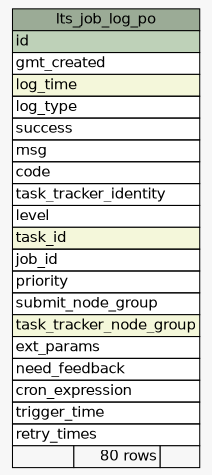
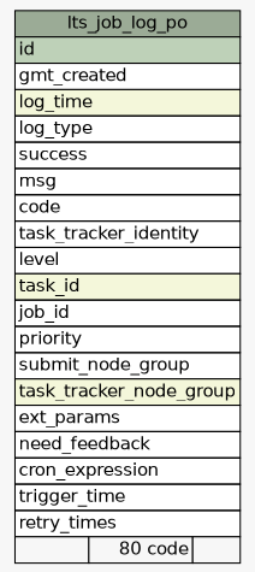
  digraph {
    bgcolor="#f7f7f7"
    fontname=Helvetica
    fontsize=14
    nodesep=0.18
    rankdir=TB
    ranksep=0.46
-   n1 [fontname=Helvetica fontsize=14 label=<     <TABLE BORDER="0" CELLBORDER="1" CELLSPACING="0" BGCOLOR="#ffffff">       <TR><TD COLSPAN="3" BGCOLOR="#9bab96" ALIGN="CENTER">lts_job_log_po</TD></TR>       <TR><TD PORT="id" COLSPAN="3" BGCOLOR="#bed1b8" ALIGN="LEFT">id</TD></TR>       <TR><TD PORT="gmt_created" COLSPAN="3" ALIGN="LEFT">gmt_created</TD></TR>       <TR><TD PORT="log_time" COLSPAN="3" BGCOLOR="#f4f7da" ALIGN="LEFT">log_time</TD></TR>       <TR><TD PORT="log_type" COLSPAN="3" ALIGN="LEFT">log_type</TD></TR>       <TR><TD PORT="success" COLSPAN="3" ALIGN="LEFT">success</TD></TR>       <TR><TD PORT="msg" COLSPAN="3" ALIGN="LEFT">msg</TD></TR>       <TR><TD PORT="code" COLSPAN="3" ALIGN="LEFT">code</TD></TR>       <TR><TD PORT="task_tracker_identity" COLSPAN="3" ALIGN="LEFT">task_tracker_identity</TD></TR>       <TR><TD PORT="level" COLSPAN="3" ALIGN="LEFT">level</TD></TR>       <TR><TD PORT="task_id" COLSPAN="3" BGCOLOR="#f4f7da" ALIGN="LEFT">task_id</TD></TR>       <TR><TD PORT="job_id" COLSPAN="3" ALIGN="LEFT">job_id</TD></TR>       <TR><TD PORT="priority" COLSPAN="3" ALIGN="LEFT">priority</TD></TR>       <TR><TD PORT="submit_node_group" COLSPAN="3" ALIGN="LEFT">submit_node_group</TD></TR>       <TR><TD PORT="task_tracker_node_group" COLSPAN="3" BGCOLOR="#f4f7da" ALIGN="LEFT">task_tracker_node_group</TD></TR>       <TR><TD PORT="ext_params" COLSPAN="3" ALIGN="LEFT">ext_params</TD></TR>       <TR><TD PORT="need_feedback" COLSPAN="3" ALIGN="LEFT">need_feedback</TD></TR>       <TR><TD PORT="cron_expression" COLSPAN="3" ALIGN="LEFT">cron_expression</TD></TR>       <TR><TD PORT="trigger_time" COLSPAN="3" ALIGN="LEFT">trigger_time</TD></TR>       <TR><TD PORT="retry_times" COLSPAN="3" ALIGN="LEFT">retry_times</TD></TR>       <TR><TD ALIGN="LEFT" BGCOLOR="#f7f7f7">  </TD><TD ALIGN="RIGHT" BGCOLOR="#f7f7f7">80 rows</TD><TD ALIGN="RIGHT" BGCOLOR="#f7f7f7">  </TD></TR>     </TABLE>> shape=plaintext]
+   n1 [fontname=Helvetica fontsize=14 label=<     <TABLE BORDER="0" CELLBORDER="1" CELLSPACING="0" BGCOLOR="#ffffff">       <TR><TD COLSPAN="3" BGCOLOR="#9bab96" ALIGN="CENTER">lts_job_log_po</TD></TR>       <TR><TD PORT="id" COLSPAN="3" BGCOLOR="#bed1b8" ALIGN="LEFT">id</TD></TR>       <TR><TD PORT="gmt_created" COLSPAN="3" ALIGN="LEFT">gmt_created</TD></TR>       <TR><TD PORT="log_time" COLSPAN="3" BGCOLOR="#f4f7da" ALIGN="LEFT">log_time</TD></TR>       <TR><TD PORT="log_type" COLSPAN="3" ALIGN="LEFT">log_type</TD></TR>       <TR><TD PORT="success" COLSPAN="3" ALIGN="LEFT">success</TD></TR>       <TR><TD PORT="msg" COLSPAN="3" ALIGN="LEFT">msg</TD></TR>       <TR><TD PORT="code" COLSPAN="3" ALIGN="LEFT">code</TD></TR>       <TR><TD PORT="task_tracker_identity" COLSPAN="3" ALIGN="LEFT">task_tracker_identity</TD></TR>       <TR><TD PORT="level" COLSPAN="3" ALIGN="LEFT">level</TD></TR>       <TR><TD PORT="task_id" COLSPAN="3" BGCOLOR="#f4f7da" ALIGN="LEFT">task_id</TD></TR>       <TR><TD PORT="job_id" COLSPAN="3" ALIGN="LEFT">job_id</TD></TR>       <TR><TD PORT="priority" COLSPAN="3" ALIGN="LEFT">priority</TD></TR>       <TR><TD PORT="submit_node_group" COLSPAN="3" ALIGN="LEFT">submit_node_group</TD></TR>       <TR><TD PORT="task_tracker_node_group" COLSPAN="3" BGCOLOR="#f4f7da" ALIGN="LEFT">task_tracker_node_group</TD></TR>       <TR><TD PORT="ext_params" COLSPAN="3" ALIGN="LEFT">ext_params</TD></TR>       <TR><TD PORT="need_feedback" COLSPAN="3" ALIGN="LEFT">need_feedback</TD></TR>       <TR><TD PORT="cron_expression" COLSPAN="3" ALIGN="LEFT">cron_expression</TD></TR>       <TR><TD PORT="trigger_time" COLSPAN="3" ALIGN="LEFT">trigger_time</TD></TR>       <TR><TD PORT="retry_times" COLSPAN="3" ALIGN="LEFT">retry_times</TD></TR>       <TR><TD ALIGN="LEFT" BGCOLOR="#f7f7f7">  </TD><TD ALIGN="RIGHT" BGCOLOR="#f7f7f7">80 code</TD><TD ALIGN="RIGHT" BGCOLOR="#f7f7f7">  </TD></TR>     </TABLE>> shape=plaintext]
  }
